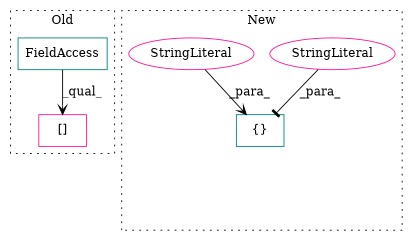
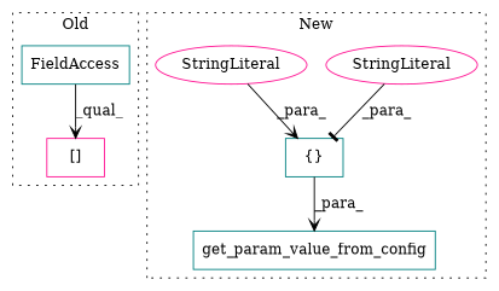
  digraph {
    node [a=45 l=11 shape=box color=deeppink]
    edge [arrowhead=vee]
    n1 [a=2 l="12,1" label="[]" s="16816,16839"]
    n2 [a=22 label=FieldAccess s=16816 color=teal]
+   n3 [a=32 l="28,1" label=get_param_value_from_config s="16256,16315" color=teal]
    n4 [a=4 l="1,1" label="{}" s="16296,16314" color=teal]
    n5 [l=5 label=StringLiteral s=16309 shape=ellipse]
    n6 [label=StringLiteral s=16297 shape=ellipse]
    subgraph cluster_1 {
      label=Old
      style=dotted
      n1
      n2
    }
    subgraph cluster_2 {
      label=New
      style=dotted
+     n3
      n4
      n5
      n6
    }
    n2 -> n1 [label=_qual_]
+   n4 -> n3 [label=_para_]
    n5 -> n4 [label=_para_ arrowhead=tee]
    n6 -> n4 [label=_para_]
  }
